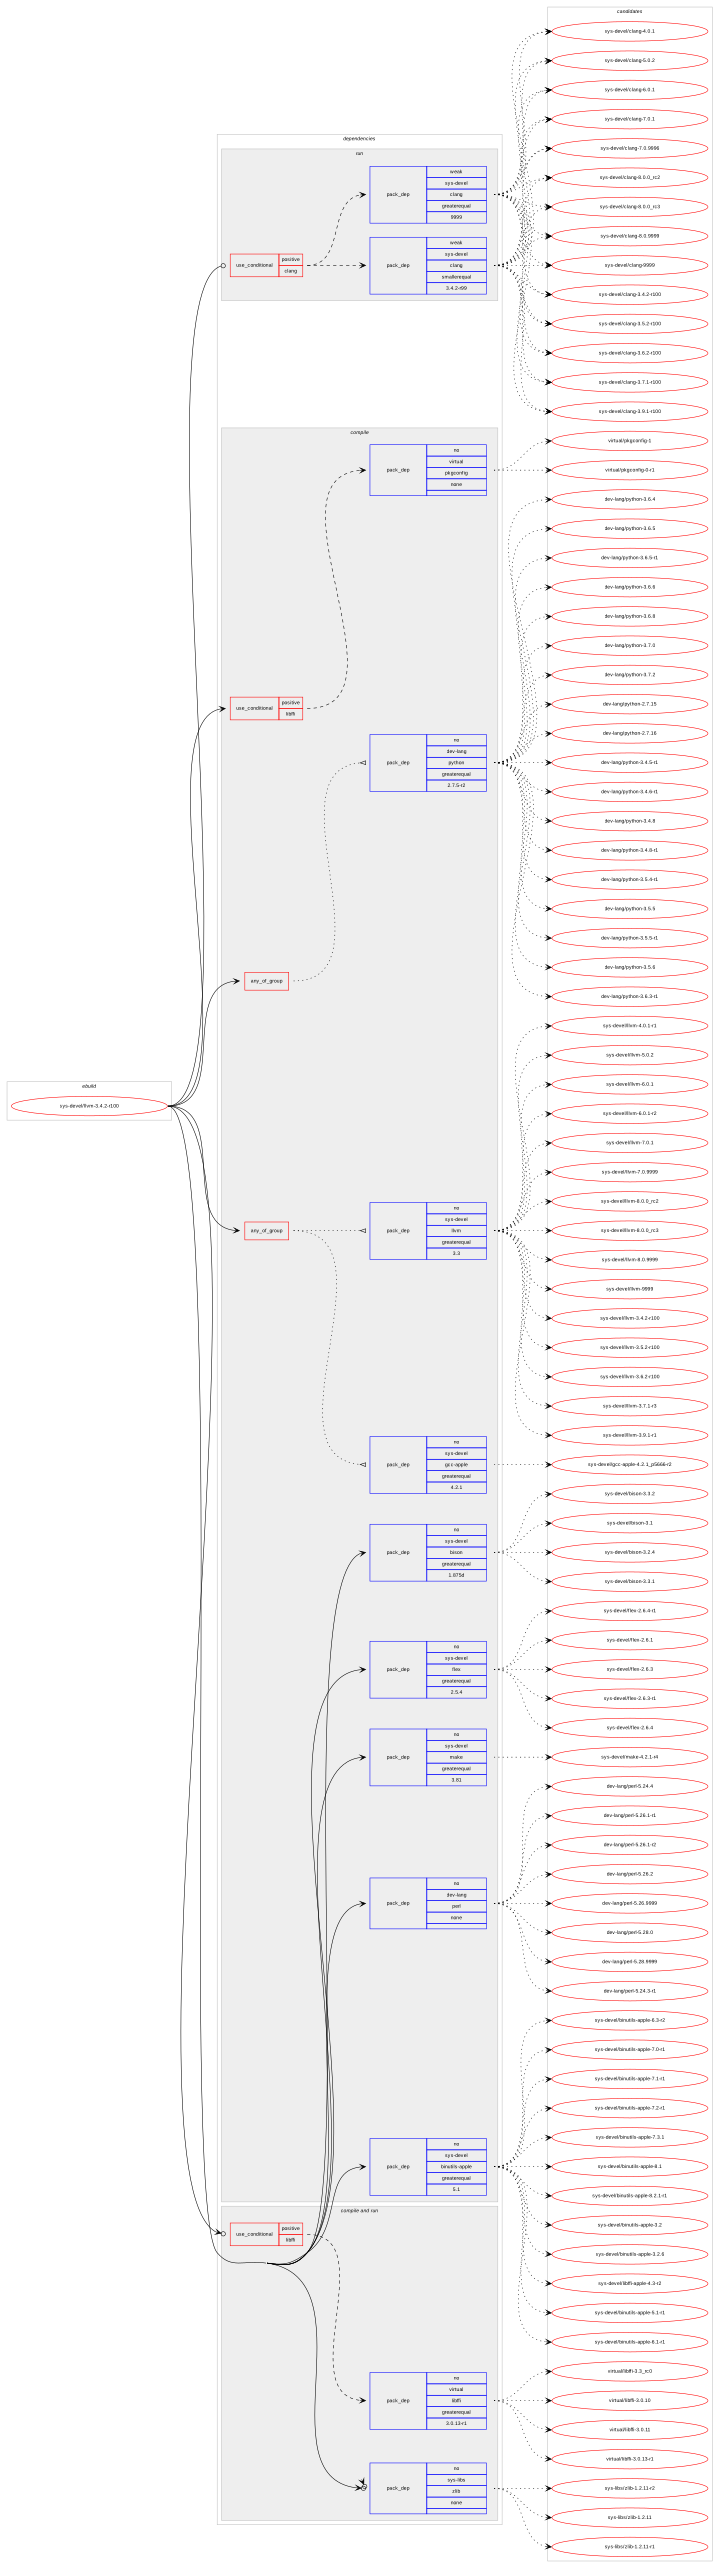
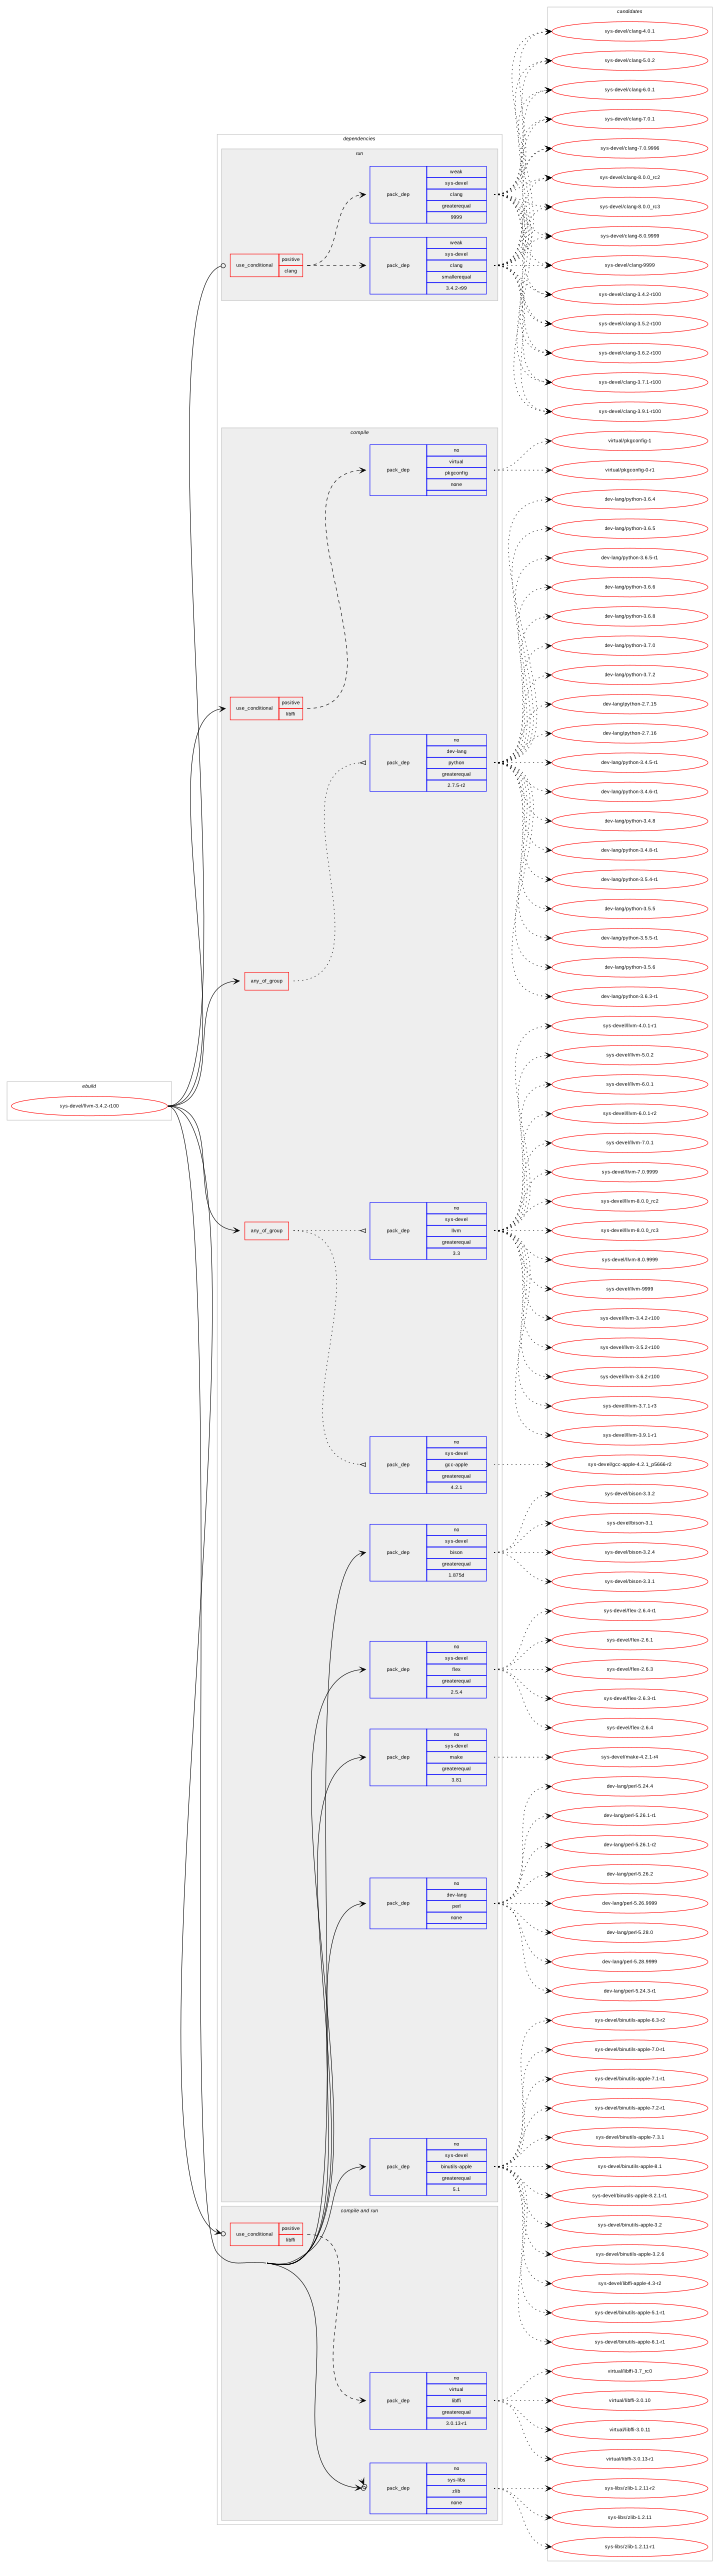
  digraph {
    compound=true
    concentrate=true
    fontname="Liberation Sans"
    fontsize=10
    newrank=true
    rankdir=LR
    ranksep=1.5
    node [color=red fontname="Liberation Sans" fontsize=10]
    edge [arrowhead=vee fontname="Liberation Sans" headport=w style=dotted tailport=e weight=100]
    n1 [label="sys-devel/llvm-3.4.2-r100" width=4]
    n2 [color=blue label=<<TABLE BORDER="0" CELLBORDER="1" CELLSPACING="0" CELLPADDING="4" WIDTH="220"><TR><TD ROWSPAN="6" CELLPADDING="30">pack_dep</TD></TR><TR><TD WIDTH="110">no</TD></TR><TR><TD>dev-lang</TD></TR><TR><TD>python</TD></TR><TR><TD>greaterequal</TD></TR><TR><TD>2.7.5-r2</TD></TR></TABLE>> shape=none]
    n3 [label=<<TABLE BORDER="0" CELLBORDER="1" CELLSPACING="0" CELLPADDING="4"><TR><TD CELLPADDING="10">any_of_group</TD></TR></TABLE>> shape=none]
    n4 [color=blue label=<<TABLE BORDER="0" CELLBORDER="1" CELLSPACING="0" CELLPADDING="4" WIDTH="220"><TR><TD ROWSPAN="6" CELLPADDING="30">pack_dep</TD></TR><TR><TD WIDTH="110">no</TD></TR><TR><TD>sys-devel</TD></TR><TR><TD>gcc-apple</TD></TR><TR><TD>greaterequal</TD></TR><TR><TD>4.2.1</TD></TR></TABLE>> shape=none]
    n5 [color=blue label=<<TABLE BORDER="0" CELLBORDER="1" CELLSPACING="0" CELLPADDING="4" WIDTH="220"><TR><TD ROWSPAN="6" CELLPADDING="30">pack_dep</TD></TR><TR><TD WIDTH="110">no</TD></TR><TR><TD>sys-devel</TD></TR><TR><TD>llvm</TD></TR><TR><TD>greaterequal</TD></TR><TR><TD>3.3</TD></TR></TABLE>> shape=none]
    n6 [label=<<TABLE BORDER="0" CELLBORDER="1" CELLSPACING="0" CELLPADDING="4"><TR><TD CELLPADDING="10">any_of_group</TD></TR></TABLE>> shape=none]
    n7 [color=blue label=<<TABLE BORDER="0" CELLBORDER="1" CELLSPACING="0" CELLPADDING="4" WIDTH="220"><TR><TD ROWSPAN="6" CELLPADDING="30">pack_dep</TD></TR><TR><TD WIDTH="110">no</TD></TR><TR><TD>virtual</TD></TR><TR><TD>pkgconfig</TD></TR><TR><TD>none</TD></TR><TR><TD></TD></TR></TABLE>> shape=none]
    n8 [label=<<TABLE BORDER="0" CELLBORDER="1" CELLSPACING="0" CELLPADDING="4"><TR><TD ROWSPAN="3" CELLPADDING="10">use_conditional</TD></TR><TR><TD>positive</TD></TR><TR><TD>libffi</TD></TR></TABLE>> shape=none]
    n9 [color=blue label=<<TABLE BORDER="0" CELLBORDER="1" CELLSPACING="0" CELLPADDING="4" WIDTH="220"><TR><TD ROWSPAN="6" CELLPADDING="30">pack_dep</TD></TR><TR><TD WIDTH="110">no</TD></TR><TR><TD>dev-lang</TD></TR><TR><TD>perl</TD></TR><TR><TD>none</TD></TR><TR><TD></TD></TR></TABLE>> shape=none]
    n10 [color=blue label=<<TABLE BORDER="0" CELLBORDER="1" CELLSPACING="0" CELLPADDING="4" WIDTH="220"><TR><TD ROWSPAN="6" CELLPADDING="30">pack_dep</TD></TR><TR><TD WIDTH="110">no</TD></TR><TR><TD>sys-devel</TD></TR><TR><TD>binutils-apple</TD></TR><TR><TD>greaterequal</TD></TR><TR><TD>5.1</TD></TR></TABLE>> shape=none]
    n11 [color=blue label=<<TABLE BORDER="0" CELLBORDER="1" CELLSPACING="0" CELLPADDING="4" WIDTH="220"><TR><TD ROWSPAN="6" CELLPADDING="30">pack_dep</TD></TR><TR><TD WIDTH="110">no</TD></TR><TR><TD>sys-devel</TD></TR><TR><TD>bison</TD></TR><TR><TD>greaterequal</TD></TR><TR><TD>1.875d</TD></TR></TABLE>> shape=none]
    n12 [color=blue label=<<TABLE BORDER="0" CELLBORDER="1" CELLSPACING="0" CELLPADDING="4" WIDTH="220"><TR><TD ROWSPAN="6" CELLPADDING="30">pack_dep</TD></TR><TR><TD WIDTH="110">no</TD></TR><TR><TD>sys-devel</TD></TR><TR><TD>flex</TD></TR><TR><TD>greaterequal</TD></TR><TR><TD>2.5.4</TD></TR></TABLE>> shape=none]
    n13 [color=blue label=<<TABLE BORDER="0" CELLBORDER="1" CELLSPACING="0" CELLPADDING="4" WIDTH="220"><TR><TD ROWSPAN="6" CELLPADDING="30">pack_dep</TD></TR><TR><TD WIDTH="110">no</TD></TR><TR><TD>sys-devel</TD></TR><TR><TD>make</TD></TR><TR><TD>greaterequal</TD></TR><TR><TD>3.81</TD></TR></TABLE>> shape=none]
    n14 [color=blue label=<<TABLE BORDER="0" CELLBORDER="1" CELLSPACING="0" CELLPADDING="4" WIDTH="220"><TR><TD ROWSPAN="6" CELLPADDING="30">pack_dep</TD></TR><TR><TD WIDTH="110">no</TD></TR><TR><TD>virtual</TD></TR><TR><TD>libffi</TD></TR><TR><TD>greaterequal</TD></TR><TR><TD>3.0.13-r1</TD></TR></TABLE>> shape=none]
    n15 [label=<<TABLE BORDER="0" CELLBORDER="1" CELLSPACING="0" CELLPADDING="4"><TR><TD ROWSPAN="3" CELLPADDING="10">use_conditional</TD></TR><TR><TD>positive</TD></TR><TR><TD>libffi</TD></TR></TABLE>> shape=none]
    n16 [color=blue label=<<TABLE BORDER="0" CELLBORDER="1" CELLSPACING="0" CELLPADDING="4" WIDTH="220"><TR><TD ROWSPAN="6" CELLPADDING="30">pack_dep</TD></TR><TR><TD WIDTH="110">no</TD></TR><TR><TD>sys-libs</TD></TR><TR><TD>zlib</TD></TR><TR><TD>none</TD></TR><TR><TD></TD></TR></TABLE>> shape=none]
    n17 [color=blue label=<<TABLE BORDER="0" CELLBORDER="1" CELLSPACING="0" CELLPADDING="4" WIDTH="220"><TR><TD ROWSPAN="6" CELLPADDING="30">pack_dep</TD></TR><TR><TD WIDTH="110">weak</TD></TR><TR><TD>sys-devel</TD></TR><TR><TD>clang</TD></TR><TR><TD>smallerequal</TD></TR><TR><TD>3.4.2-r99</TD></TR></TABLE>> shape=none]
    n18 [color=blue label=<<TABLE BORDER="0" CELLBORDER="1" CELLSPACING="0" CELLPADDING="4" WIDTH="220"><TR><TD ROWSPAN="6" CELLPADDING="30">pack_dep</TD></TR><TR><TD WIDTH="110">weak</TD></TR><TR><TD>sys-devel</TD></TR><TR><TD>clang</TD></TR><TR><TD>greaterequal</TD></TR><TR><TD>9999</TD></TR></TABLE>> shape=none]
    n19 [label=<<TABLE BORDER="0" CELLBORDER="1" CELLSPACING="0" CELLPADDING="4"><TR><TD ROWSPAN="3" CELLPADDING="10">use_conditional</TD></TR><TR><TD>positive</TD></TR><TR><TD>clang</TD></TR></TABLE>> shape=none]
    n20 [label="dev-lang/python-2.7.15" width=4]
    n21 [label="dev-lang/python-2.7.16" width=4]
    n22 [label="dev-lang/python-3.4.5-r1" width=4]
    n23 [label="dev-lang/python-3.4.6-r1" width=4]
    n24 [label="dev-lang/python-3.4.8" width=4]
    n25 [label="dev-lang/python-3.4.8-r1" width=4]
    n26 [label="dev-lang/python-3.5.4-r1" width=4]
    n27 [label="dev-lang/python-3.5.5" width=4]
    n28 [label="dev-lang/python-3.5.5-r1" width=4]
    n29 [label="dev-lang/python-3.5.6" width=4]
    n30 [label="dev-lang/python-3.6.3-r1" width=4]
    n31 [label="dev-lang/python-3.6.4" width=4]
    n32 [label="dev-lang/python-3.6.5" width=4]
    n33 [label="dev-lang/python-3.6.5-r1" width=4]
    n34 [label="dev-lang/python-3.6.6" width=4]
    n35 [label="dev-lang/python-3.6.8" width=4]
    n36 [label="dev-lang/python-3.7.0" width=4]
    n37 [label="dev-lang/python-3.7.2" width=4]
    n38 [label="sys-devel/gcc-apple-4.2.1_p5666-r2" width=4]
    n39 [label="sys-devel/llvm-3.4.2-r100" width=4]
    n40 [label="sys-devel/llvm-3.5.2-r100" width=4]
    n41 [label="sys-devel/llvm-3.6.2-r100" width=4]
    n42 [label="sys-devel/llvm-3.7.1-r3" width=4]
    n43 [label="sys-devel/llvm-3.9.1-r1" width=4]
    n44 [label="sys-devel/llvm-4.0.1-r1" width=4]
    n45 [label="sys-devel/llvm-5.0.2" width=4]
    n46 [label="sys-devel/llvm-6.0.1" width=4]
    n47 [label="sys-devel/llvm-6.0.1-r2" width=4]
    n48 [label="sys-devel/llvm-7.0.1" width=4]
    n49 [label="sys-devel/llvm-7.0.9999" width=4]
    n50 [label="sys-devel/llvm-8.0.0_rc2" width=4]
    n51 [label="sys-devel/llvm-8.0.0_rc3" width=4]
    n52 [label="sys-devel/llvm-8.0.9999" width=4]
    n53 [label="sys-devel/llvm-9999" width=4]
    n54 [label="virtual/pkgconfig-0-r1" width=4]
    n55 [label="virtual/pkgconfig-1" width=4]
    n56 [label="dev-lang/perl-5.24.3-r1" width=4]
    n57 [label="dev-lang/perl-5.24.4" width=4]
    n58 [label="dev-lang/perl-5.26.1-r1" width=4]
    n59 [label="dev-lang/perl-5.26.1-r2" width=4]
    n60 [label="dev-lang/perl-5.26.2" width=4]
    n61 [label="dev-lang/perl-5.26.9999" width=4]
    n62 [label="dev-lang/perl-5.28.0" width=4]
    n63 [label="dev-lang/perl-5.28.9999" width=4]
    n64 [label="sys-devel/binutils-apple-3.2" width=4]
    n65 [label="sys-devel/binutils-apple-3.2.6" width=4]
    n66 [label="sys-devel/libffi-apple-4.3-r2" width=4]
    n67 [label="sys-devel/binutils-apple-5.1-r1" width=4]
    n68 [label="sys-devel/binutils-apple-6.1-r1" width=4]
    n69 [label="sys-devel/binutils-apple-6.3-r2" width=4]
    n70 [label="sys-devel/binutils-apple-7.0-r1" width=4]
    n71 [label="sys-devel/binutils-apple-7.1-r1" width=4]
    n72 [label="sys-devel/binutils-apple-7.2-r1" width=4]
    n73 [label="sys-devel/binutils-apple-7.3.1" width=4]
    n74 [label="sys-devel/binutils-apple-8.1" width=4]
    n75 [label="sys-devel/binutils-apple-8.2.1-r1" width=4]
    n76 [label="sys-devel/bison-3.1" width=4]
    n77 [label="sys-devel/bison-3.2.4" width=4]
    n78 [label="sys-devel/bison-3.3.1" width=4]
    n79 [label="sys-devel/bison-3.3.2" width=4]
    n80 [label="sys-devel/flex-2.6.1" width=4]
    n81 [label="sys-devel/flex-2.6.3" width=4]
    n82 [label="sys-devel/flex-2.6.3-r1" width=4]
    n83 [label="sys-devel/flex-2.6.4" width=4]
    n84 [label="sys-devel/flex-2.6.4-r1" width=4]
    n85 [label="sys-devel/make-4.2.1-r4" width=4]
    n86 [label="virtual/libffi-3.0.10" width=4]
    n87 [label="virtual/libffi-3.0.11" width=4]
    n88 [label="virtual/libffi-3.0.13-r1" width=4]
-   n89 [label="virtual/libffi-3.3_rc0" width=4]
+   n89 [label="virtual/libffi-3.7_rc0" width=4]
    n90 [label="sys-libs/zlib-1.2.11" width=4]
    n91 [label="sys-libs/zlib-1.2.11-r1" width=4]
    n92 [label="sys-libs/zlib-1.2.11-r2" width=4]
    n93 [label="sys-devel/clang-3.4.2-r100" width=4]
    n94 [label="sys-devel/clang-3.5.2-r100" width=4]
    n95 [label="sys-devel/clang-3.6.2-r100" width=4]
    n96 [label="sys-devel/clang-3.7.1-r100" width=4]
    n97 [label="sys-devel/clang-3.9.1-r100" width=4]
    n98 [label="sys-devel/clang-4.0.1" width=4]
    n99 [label="sys-devel/clang-5.0.2" width=4]
    n100 [label="sys-devel/clang-6.0.1" width=4]
    n101 [label="sys-devel/clang-7.0.1" width=4]
    n102 [label="sys-devel/clang-7.0.9996" width=4]
    n103 [label="sys-devel/clang-8.0.0_rc2" width=4]
    n104 [label="sys-devel/clang-8.0.0_rc3" width=4]
    n105 [label="sys-devel/clang-8.0.9999" width=4]
    n106 [label="sys-devel/clang-9999" width=4]
    subgraph cluster_1 {
      color=gray
      label=<<i>ebuild</i>>
      rank=same
      n1
    }
    subgraph cluster_2 {
      color=gray
      label=<<i>dependencies</i>>
      subgraph cluster_3 {
        color=gray
        fillcolor="#eeeeee"
        label=<<i>compile</i>>
        style=filled
        subgraph sub_4 {
          color=gray
          fillcolor="#eeeeee"
          label=<<i>compile</i>>
          style=filled
          n3
          subgraph sub_5 {
            color=gray
            fillcolor="#eeeeee"
            label=<<i>compile</i>>
            style=filled
            n2
          }
        }
        subgraph sub_6 {
          color=gray
          fillcolor="#eeeeee"
          label=<<i>compile</i>>
          style=filled
          n6
          subgraph sub_7 {
            color=gray
            fillcolor="#eeeeee"
            label=<<i>compile</i>>
            style=filled
            n4
          }
          subgraph sub_8 {
            color=gray
            fillcolor="#eeeeee"
            label=<<i>compile</i>>
            style=filled
            n5
          }
        }
        subgraph sub_9 {
          color=gray
          fillcolor="#eeeeee"
          label=<<i>compile</i>>
          style=filled
          n8
          subgraph sub_10 {
            color=gray
            fillcolor="#eeeeee"
            label=<<i>compile</i>>
            style=filled
            n7
          }
        }
        subgraph sub_11 {
          color=gray
          fillcolor="#eeeeee"
          label=<<i>compile</i>>
          style=filled
          n9
        }
        subgraph sub_12 {
          color=gray
          fillcolor="#eeeeee"
          label=<<i>compile</i>>
          style=filled
          n10
        }
        subgraph sub_13 {
          color=gray
          fillcolor="#eeeeee"
          label=<<i>compile</i>>
          style=filled
          n11
        }
        subgraph sub_14 {
          color=gray
          fillcolor="#eeeeee"
          label=<<i>compile</i>>
          style=filled
          n12
        }
        subgraph sub_15 {
          color=gray
          fillcolor="#eeeeee"
          label=<<i>compile</i>>
          style=filled
          n13
        }
      }
      subgraph cluster_16 {
        color=gray
        fillcolor="#eeeeee"
        label=<<i>compile and run</i>>
        style=filled
        subgraph sub_17 {
          color=gray
          fillcolor="#eeeeee"
          label=<<i>compile and run</i>>
          style=filled
          n15
          subgraph sub_18 {
            color=gray
            fillcolor="#eeeeee"
            label=<<i>compile and run</i>>
            style=filled
            n14
          }
        }
        subgraph sub_19 {
          color=gray
          fillcolor="#eeeeee"
          label=<<i>compile and run</i>>
          style=filled
          n16
        }
      }
      subgraph cluster_20 {
        color=gray
        fillcolor="#eeeeee"
        label=<<i>run</i>>
        style=filled
        subgraph sub_21 {
          color=gray
          fillcolor="#eeeeee"
          label=<<i>run</i>>
          style=filled
          n19
          subgraph sub_22 {
            color=gray
            fillcolor="#eeeeee"
            label=<<i>run</i>>
            style=filled
            n17
          }
          subgraph sub_23 {
            color=gray
            fillcolor="#eeeeee"
            label=<<i>run</i>>
            style=filled
            n18
          }
        }
      }
    }
    subgraph cluster_24 {
      color=gray
      label=<<i>candidates</i>>
      rank=same
      subgraph sub_25 {
        color=black
        label=<<i>candidates</i>>
        nodesep=1
        rank=same
        n20
        n21
        n22
        n23
        n24
        n25
        n26
        n27
        n28
        n29
        n30
        n31
        n32
        n33
        n34
        n35
        n36
        n37
      }
      subgraph sub_26 {
        color=black
        label=<<i>candidates</i>>
        nodesep=1
        rank=same
        n38
      }
      subgraph sub_27 {
        color=black
        label=<<i>candidates</i>>
        nodesep=1
        rank=same
        n39
        n40
        n41
        n42
        n43
        n44
        n45
        n46
        n47
        n48
        n49
        n50
        n51
        n52
        n53
      }
      subgraph sub_28 {
        color=black
        label=<<i>candidates</i>>
        nodesep=1
        rank=same
        n54
        n55
      }
      subgraph sub_29 {
        color=black
        label=<<i>candidates</i>>
        nodesep=1
        rank=same
        n56
        n57
        n58
        n59
        n60
        n61
        n62
        n63
      }
      subgraph sub_30 {
        color=black
        label=<<i>candidates</i>>
        nodesep=1
        rank=same
        n64
        n65
        n66
        n67
        n68
        n69
        n70
        n71
        n72
        n73
        n74
        n75
      }
      subgraph sub_31 {
        color=black
        label=<<i>candidates</i>>
        nodesep=1
        rank=same
        n76
        n77
        n78
        n79
      }
      subgraph sub_32 {
        color=black
        label=<<i>candidates</i>>
        nodesep=1
        rank=same
        n80
        n81
        n82
        n83
        n84
      }
      subgraph sub_33 {
        color=black
        label=<<i>candidates</i>>
        nodesep=1
        rank=same
        n85
      }
      subgraph sub_34 {
        color=black
        label=<<i>candidates</i>>
        nodesep=1
        rank=same
        n86
        n87
        n88
        n89
      }
      subgraph sub_35 {
        color=black
        label=<<i>candidates</i>>
        nodesep=1
        rank=same
        n90
        n91
        n92
      }
      subgraph sub_36 {
        color=black
        label=<<i>candidates</i>>
        nodesep=1
        rank=same
        n93
        n94
        n95
        n96
        n97
        n98
        n99
        n100
        n101
        n102
        n103
        n104
        n105
        n106
      }
      subgraph sub_37 {
        color=black
        label=<<i>candidates</i>>
        nodesep=1
        rank=same
        n93
        n94
        n95
        n96
        n97
        n98
        n99
        n100
        n101
        n102
        n103
        n104
        n105
        n106
      }
    }
    n1 -> n3 [style=solid weight=20]
    n1 -> n6 [style=solid weight=20]
    n1 -> n8 [style=solid weight=20]
    n1 -> n9 [style=solid weight=20]
    n1 -> n10 [style=solid weight=20]
    n1 -> n11 [style=solid weight=20]
    n1 -> n12 [style=solid weight=20]
    n1 -> n13 [style=solid weight=20]
    n1 -> n15 [arrowhead=odotvee style=solid weight=20]
    n1 -> n16 [arrowhead=odotvee style=solid weight=20]
    n1 -> n19 [arrowhead=odot style=solid weight=20]
    n2 -> n20
    n2 -> n21
    n2 -> n22
    n2 -> n23
    n2 -> n24
    n2 -> n25
    n2 -> n26
    n2 -> n27
    n2 -> n28
    n2 -> n29
    n2 -> n30
    n2 -> n31
    n2 -> n32
    n2 -> n33
    n2 -> n34
    n2 -> n35
    n2 -> n36
    n2 -> n37
    n3 -> n2 [arrowhead=oinv weight=20]
    n4 -> n38
    n5 -> n39
    n5 -> n40
    n5 -> n41
    n5 -> n42
    n5 -> n43
    n5 -> n44
    n5 -> n45
    n5 -> n46
    n5 -> n47
    n5 -> n48
    n5 -> n49
    n5 -> n50
    n5 -> n51
    n5 -> n52
    n5 -> n53
    n6 -> n4 [arrowhead=oinv weight=20]
    n6 -> n5 [arrowhead=oinv weight=20]
    n7 -> n54
    n7 -> n55
    n8 -> n7 [style=dashed weight=20]
    n9 -> n56
    n9 -> n57
    n9 -> n58
    n9 -> n59
    n9 -> n60
    n9 -> n61
    n9 -> n62
    n9 -> n63
    n10 -> n64
    n10 -> n65
    n10 -> n66
    n10 -> n67
    n10 -> n68
    n10 -> n69
    n10 -> n70
    n10 -> n71
    n10 -> n72
    n10 -> n73
    n10 -> n74
    n10 -> n75
    n11 -> n76
    n11 -> n77
    n11 -> n78
    n11 -> n79
    n12 -> n80
    n12 -> n81
    n12 -> n82
    n12 -> n83
    n12 -> n84
    n13 -> n85
    n14 -> n86
    n14 -> n87
    n14 -> n88
    n14 -> n89
    n15 -> n14 [style=dashed weight=20]
    n16 -> n90
    n16 -> n91
    n16 -> n92
    n17 -> n93
    n17 -> n94
    n17 -> n95
    n17 -> n96
    n17 -> n97
    n17 -> n98
    n17 -> n99
    n17 -> n100
    n17 -> n101
    n17 -> n102
    n17 -> n103
    n17 -> n104
    n17 -> n105
    n17 -> n106
    n18 -> n93
    n18 -> n94
    n18 -> n95
    n18 -> n96
    n18 -> n97
    n18 -> n98
    n18 -> n99
    n18 -> n100
    n18 -> n101
    n18 -> n102
    n18 -> n103
    n18 -> n104
    n18 -> n105
    n18 -> n106
    n19 -> n17 [style=dashed weight=20]
    n19 -> n18 [style=dashed weight=20]
  }
